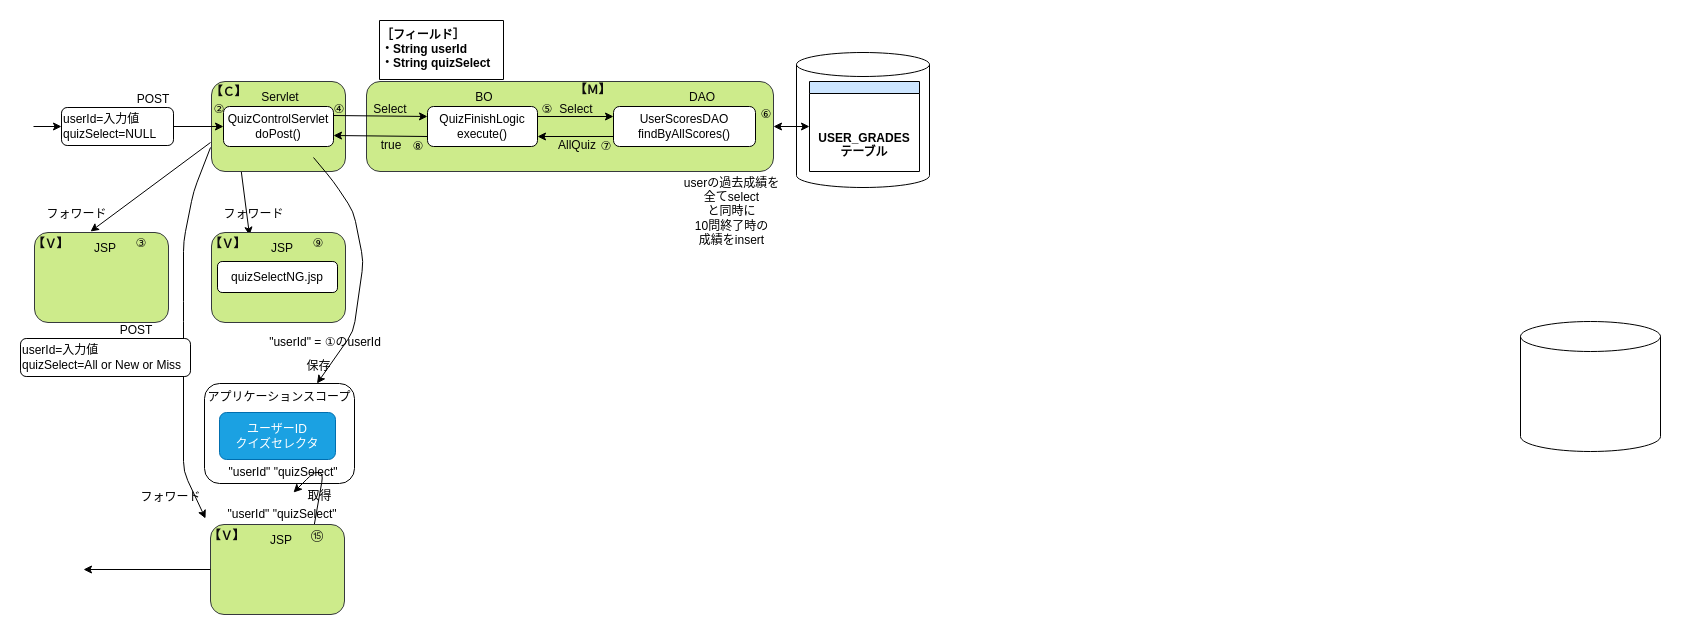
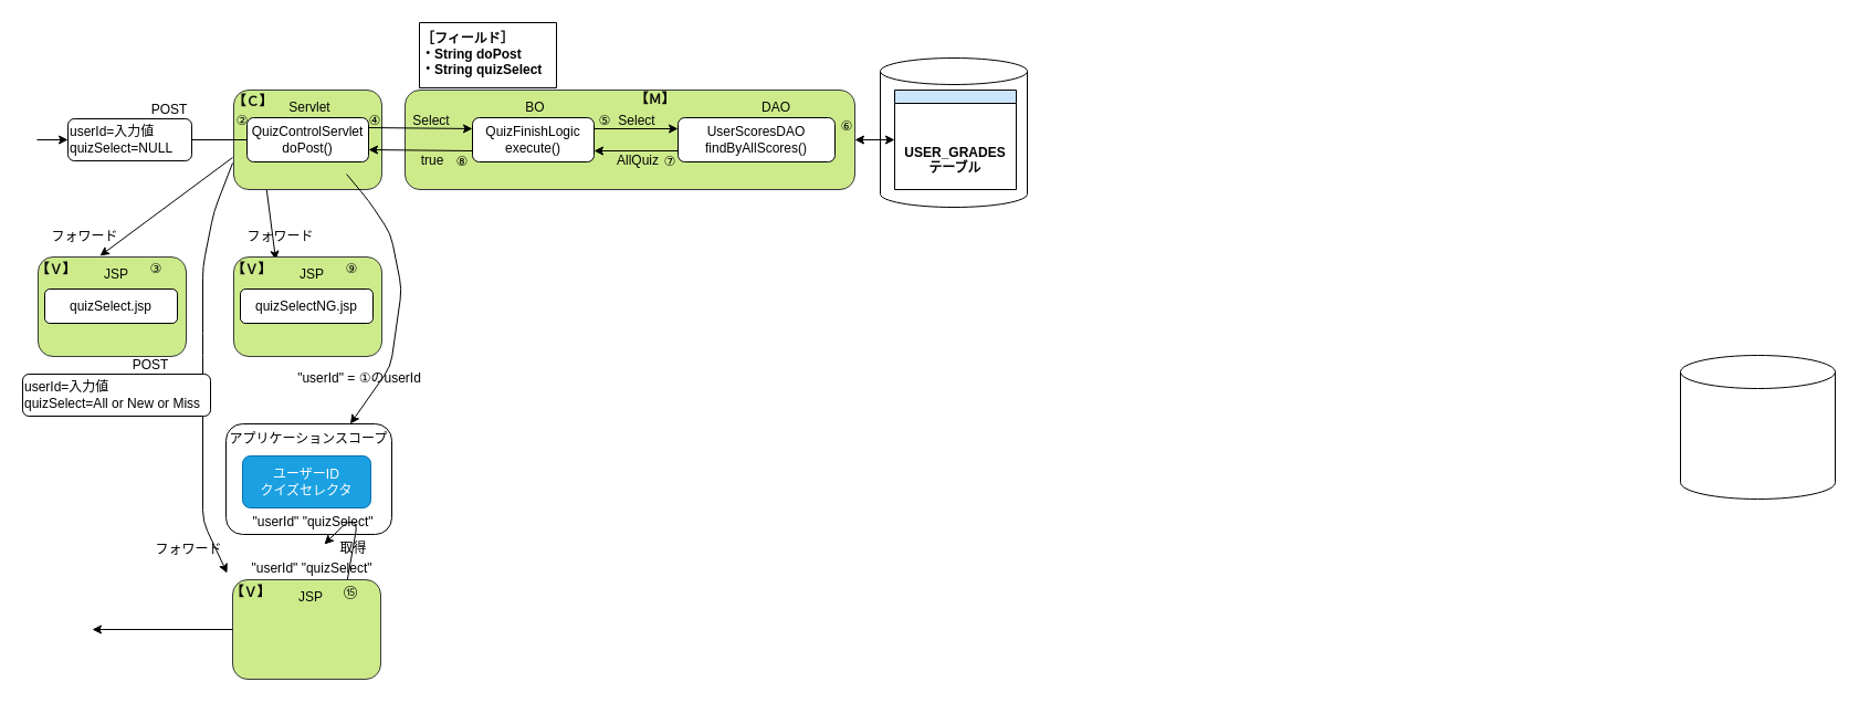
  <mxCell id="0" />
  <mxCell id="1" parent="0" />
  <mxCell id="2" style="edgeStyle=none;html=1;exitX=1;exitY=0.5;exitDx=0;exitDy=0;entryX=1;entryY=0.25;entryDx=0;entryDy=0;" parent="1" target="35" edge="1"><mxGeometry relative="1" as="geometry"><mxPoint x="240" y="165" as="sourcePoint" /></mxGeometry></mxCell>
  <mxCell id="3" value="" style="rounded=1;whiteSpace=wrap;html=1;fillColor=#cdeb8b;strokeColor=#36393d;" parent="1" vertex="1"><mxGeometry x="211" y="81" width="134" height="90" as="geometry" /></mxCell>
  <mxCell id="4" value="" style="rounded=1;whiteSpace=wrap;html=1;" parent="1" vertex="1"><mxGeometry x="204" y="383" width="150" height="100" as="geometry" /></mxCell>
  <mxCell id="5" value="ユーザーID&lt;br&gt;クイズセレクタ" style="rounded=1;whiteSpace=wrap;html=1;fillColor=#1ba1e2;fontColor=#ffffff;strokeColor=#006EAF;" parent="1" vertex="1"><mxGeometry x="219" y="412" width="116" height="47" as="geometry" /></mxCell>
  <mxCell id="6" value="アプリケーションスコープ" style="text;html=1;strokeColor=none;fillColor=none;align=center;verticalAlign=middle;whiteSpace=wrap;rounded=0;" parent="1" vertex="1"><mxGeometry x="204" y="387" width="150" height="20" as="geometry" /></mxCell>
  <mxCell id="7" value="&quot;userId&quot; &quot;quizSelect&quot;" style="text;html=1;strokeColor=none;fillColor=none;align=center;verticalAlign=middle;whiteSpace=wrap;rounded=0;" parent="1" vertex="1"><mxGeometry x="218" y="462" width="130" height="20" as="geometry" /></mxCell>
  <mxCell id="8" value="" style="endArrow=classic;html=1;exitX=1;exitY=0.5;exitDx=0;exitDy=0;" parent="1" source="18" edge="1"><mxGeometry width="50" height="50" relative="1" as="geometry"><mxPoint x="184" y="589" as="sourcePoint" /><mxPoint x="293" y="492" as="targetPoint" /><Array as="points"><mxPoint x="323" y="472" /><mxPoint x="313" y="472" /></Array></mxGeometry></mxCell>
  <mxCell id="9" value="" style="endArrow=classic;html=1;entryX=0.75;entryY=0;entryDx=0;entryDy=0;" parent="1" target="4" edge="1"><mxGeometry width="50" height="50" relative="1" as="geometry"><mxPoint x="313" y="157" as="sourcePoint" /><mxPoint x="567" y="194" as="targetPoint" /><Array as="points"><mxPoint x="333" y="181" /><mxPoint x="353" y="211" /><mxPoint x="363" y="261" /><mxPoint x="353" y="331" /></Array></mxGeometry></mxCell>
  <mxCell id="10" value="POST" style="text;html=1;strokeColor=none;fillColor=none;align=center;verticalAlign=middle;whiteSpace=wrap;rounded=0;" parent="1" vertex="1"><mxGeometry x="123" y="89" width="60" height="20" as="geometry" /></mxCell>
  <mxCell id="11" value="userId=入力値&lt;br&gt;quizSelect=NULL" style="rounded=1;whiteSpace=wrap;html=1;align=left;" parent="1" vertex="1"><mxGeometry x="61" y="107" width="112" height="38" as="geometry" /></mxCell>
  <mxCell id="12" value="" style="endArrow=classic;html=1;entryX=0;entryY=0.5;entryDx=0;entryDy=0;" parent="1" target="11" edge="1"><mxGeometry width="50" height="50" relative="1" as="geometry"><mxPoint x="33" y="126" as="sourcePoint" /><mxPoint x="59" y="187" as="targetPoint" /></mxGeometry></mxCell>
- <mxCell id="13" value="" style="endArrow=classic;html=1;entryX=0;entryY=0.5;entryDx=0;entryDy=0;exitX=1;exitY=0.5;exitDx=0;exitDy=0;" parent="1" source="11" target="14" edge="1"><mxGeometry width="50" height="50" relative="1" as="geometry"><mxPoint x="173" y="126" as="sourcePoint" /><mxPoint x="223" y="126" as="targetPoint" /></mxGeometry></mxCell>
+ <mxCell id="13" value="" style="endArrow=none;html=1;entryX=0;entryY=0.5;entryDx=0;entryDy=0;exitX=1;exitY=0.5;exitDx=0;exitDy=0;" parent="1" source="11" target="14" edge="1"><mxGeometry width="50" height="50" relative="1" as="geometry"><mxPoint x="173" y="126" as="sourcePoint" /><mxPoint x="223" y="126" as="targetPoint" /></mxGeometry></mxCell>
  <mxCell id="14" value="QuizControlServlet&lt;br&gt;doPost()" style="rounded=1;whiteSpace=wrap;html=1;" parent="1" vertex="1"><mxGeometry x="223" y="106" width="110" height="40" as="geometry" /></mxCell>
  <mxCell id="15" value="Servlet" style="text;html=1;strokeColor=none;fillColor=none;align=center;verticalAlign=middle;whiteSpace=wrap;rounded=0;fontColor=#050505;" parent="1" vertex="1"><mxGeometry x="250" y="87" width="60" height="20" as="geometry" /></mxCell>
  <mxCell id="16" value="" style="shape=cylinder3;whiteSpace=wrap;html=1;boundedLbl=1;backgroundOutline=1;size=15;fontColor=#050505;" parent="1" vertex="1"><mxGeometry x="1520" y="321" width="140" height="130" as="geometry" /></mxCell>
  <mxCell id="17" value="" style="rounded=1;whiteSpace=wrap;html=1;fillColor=#cdeb8b;strokeColor=#36393d;" parent="1" vertex="1"><mxGeometry x="210" y="524" width="134" height="90" as="geometry" /></mxCell>
  <mxCell id="18" value="JSP" style="text;html=1;strokeColor=none;fillColor=none;align=center;verticalAlign=middle;whiteSpace=wrap;rounded=0;fontColor=#050505;" parent="1" vertex="1"><mxGeometry x="251" y="530" width="60" height="20" as="geometry" /></mxCell>
  <mxCell id="19" value="①" style="text;html=1;strokeColor=none;fillColor=none;align=center;verticalAlign=middle;whiteSpace=wrap;rounded=0;fontColor=#ffffff;" parent="1" vertex="1"><mxGeometry x="37" y="107" width="30" height="20" as="geometry" /></mxCell>
  <mxCell id="20" value="②" style="text;html=1;strokeColor=none;fillColor=none;align=center;verticalAlign=middle;whiteSpace=wrap;rounded=0;fontColor=#0d0c0c;" parent="1" vertex="1"><mxGeometry x="204" y="99" width="30" height="20" as="geometry" /></mxCell>
  <mxCell id="21" value="" style="endArrow=classic;html=1;fontColor=#0d0c0c;exitX=0;exitY=0.25;exitDx=0;exitDy=0;entryX=0;entryY=0;entryDx=0;entryDy=0;" parent="1" target="29" edge="1"><mxGeometry width="50" height="50" relative="1" as="geometry"><mxPoint x="210" y="147" as="sourcePoint" /><mxPoint x="203" y="407" as="targetPoint" /><Array as="points"><mxPoint x="193" y="191" /><mxPoint x="183" y="241" /><mxPoint x="183" y="311" /><mxPoint x="183" y="471" /></Array></mxGeometry></mxCell>
  <mxCell id="22" value="&quot;userId&quot; = ①のuserId" style="text;html=1;strokeColor=none;fillColor=none;align=center;verticalAlign=middle;whiteSpace=wrap;rounded=0;" parent="1" vertex="1"><mxGeometry x="260" y="332" width="130" height="20" as="geometry" /></mxCell>
- <mxCell id="23" value="保存" style="text;html=1;strokeColor=none;fillColor=none;align=center;verticalAlign=middle;whiteSpace=wrap;rounded=0;" parent="1" vertex="1"><mxGeometry x="300" y="356" width="37" height="20" as="geometry" /></mxCell>
  <mxCell id="24" value="取得" style="text;html=1;strokeColor=none;fillColor=none;align=center;verticalAlign=middle;whiteSpace=wrap;rounded=0;" parent="1" vertex="1"><mxGeometry x="301" y="486" width="37" height="20" as="geometry" /></mxCell>
  <mxCell id="25" value="&quot;userId&quot; &quot;quizSelect&quot;" style="text;html=1;strokeColor=none;fillColor=none;align=center;verticalAlign=middle;whiteSpace=wrap;rounded=0;" parent="1" vertex="1"><mxGeometry x="217" y="504" width="130" height="20" as="geometry" /></mxCell>
  <mxCell id="26" value="⑮" style="text;html=1;strokeColor=none;fillColor=none;align=center;verticalAlign=middle;whiteSpace=wrap;rounded=0;fontColor=#0d0c0c;" parent="1" vertex="1"><mxGeometry x="302" y="525" width="30" height="20" as="geometry" /></mxCell>
  <mxCell id="27" value="フォワード" style="text;html=1;strokeColor=none;fillColor=none;align=center;verticalAlign=middle;whiteSpace=wrap;rounded=0;" parent="1" vertex="1"><mxGeometry x="137" y="487" width="67" height="20" as="geometry" /></mxCell>
  <mxCell id="28" value="&lt;b&gt;【Ｃ】&lt;/b&gt;" style="text;html=1;strokeColor=none;fillColor=none;align=center;verticalAlign=middle;whiteSpace=wrap;rounded=0;fontColor=#0d0c0c;" parent="1" vertex="1"><mxGeometry x="207" y="74" width="43" height="35" as="geometry" /></mxCell>
  <mxCell id="29" value="&lt;b&gt;【Ｖ】&lt;/b&gt;" style="text;html=1;strokeColor=none;fillColor=none;align=center;verticalAlign=middle;whiteSpace=wrap;rounded=0;fontColor=#0d0c0c;" parent="1" vertex="1"><mxGeometry x="205" y="518" width="43" height="35" as="geometry" /></mxCell>
  <mxCell id="30" value="" style="endArrow=classic;html=1;fontColor=#0d0c0c;exitX=0;exitY=0.5;exitDx=0;exitDy=0;" parent="1" source="17" edge="1"><mxGeometry width="50" height="50" relative="1" as="geometry"><mxPoint x="243" y="452" as="sourcePoint" /><mxPoint x="83" y="569" as="targetPoint" /></mxGeometry></mxCell>
  <mxCell id="31" value="" style="rounded=1;whiteSpace=wrap;html=1;fillColor=#cdeb8b;strokeColor=#36393d;" parent="1" vertex="1"><mxGeometry x="211" y="232" width="134" height="90" as="geometry" /></mxCell>
  <mxCell id="32" value="JSP" style="text;html=1;strokeColor=none;fillColor=none;align=center;verticalAlign=middle;whiteSpace=wrap;rounded=0;fontColor=#050505;" parent="1" vertex="1"><mxGeometry x="252" y="238" width="60" height="20" as="geometry" /></mxCell>
  <mxCell id="33" value="quizSelectNG.jsp" style="rounded=1;whiteSpace=wrap;html=1;" parent="1" vertex="1"><mxGeometry x="217" y="261" width="120" height="31" as="geometry" /></mxCell>
  <mxCell id="34" value="⑨" style="text;html=1;strokeColor=none;fillColor=none;align=center;verticalAlign=middle;whiteSpace=wrap;rounded=0;fontColor=#0d0c0c;" parent="1" vertex="1"><mxGeometry x="303" y="233" width="30" height="20" as="geometry" /></mxCell>
  <mxCell id="35" value="&lt;b&gt;【Ｖ】&lt;/b&gt;" style="text;html=1;strokeColor=none;fillColor=none;align=center;verticalAlign=middle;whiteSpace=wrap;rounded=0;fontColor=#0d0c0c;" parent="1" vertex="1"><mxGeometry x="206" y="226" width="43" height="35" as="geometry" /></mxCell>
  <mxCell id="36" value="フォワード" style="text;html=1;strokeColor=none;fillColor=none;align=center;verticalAlign=middle;whiteSpace=wrap;rounded=0;" parent="1" vertex="1"><mxGeometry x="220" y="204" width="67" height="20" as="geometry" /></mxCell>
  <mxCell id="37" value="" style="rounded=1;whiteSpace=wrap;html=1;fillColor=#cdeb8b;strokeColor=#36393d;" parent="1" vertex="1"><mxGeometry x="34" y="232" width="134" height="90" as="geometry" /></mxCell>
  <mxCell id="38" value="JSP" style="text;html=1;strokeColor=none;fillColor=none;align=center;verticalAlign=middle;whiteSpace=wrap;rounded=0;fontColor=#050505;" parent="1" vertex="1"><mxGeometry x="75" y="238" width="60" height="20" as="geometry" /></mxCell>
+ <mxCell id="39" value="quizSelect.jsp" style="rounded=1;whiteSpace=wrap;html=1;" parent="1" vertex="1"><mxGeometry x="40" y="261" width="120" height="31" as="geometry" /></mxCell>
  <mxCell id="40" value="③" style="text;html=1;strokeColor=none;fillColor=none;align=center;verticalAlign=middle;whiteSpace=wrap;rounded=0;fontColor=#0d0c0c;" parent="1" vertex="1"><mxGeometry x="126" y="233" width="30" height="20" as="geometry" /></mxCell>
  <mxCell id="41" value="&lt;b&gt;【Ｖ】&lt;/b&gt;" style="text;html=1;strokeColor=none;fillColor=none;align=center;verticalAlign=middle;whiteSpace=wrap;rounded=0;fontColor=#0d0c0c;" parent="1" vertex="1"><mxGeometry x="29" y="226" width="43" height="35" as="geometry" /></mxCell>
  <mxCell id="42" value="フォワード" style="text;html=1;strokeColor=none;fillColor=none;align=center;verticalAlign=middle;whiteSpace=wrap;rounded=0;" parent="1" vertex="1"><mxGeometry x="43" y="204" width="67" height="20" as="geometry" /></mxCell>
  <mxCell id="43" style="edgeStyle=none;html=1;exitX=0;exitY=0;exitDx=0;exitDy=0;entryX=0.418;entryY=-0.011;entryDx=0;entryDy=0;entryPerimeter=0;" parent="1" target="37" edge="1"><mxGeometry relative="1" as="geometry"><mxPoint x="210" y="142" as="sourcePoint" /><mxPoint x="259" y="244.75" as="targetPoint" /></mxGeometry></mxCell>
  <mxCell id="44" value="&lt;font color=&quot;#080808&quot;&gt;④&lt;/font&gt;" style="text;html=1;strokeColor=none;fillColor=none;align=center;verticalAlign=middle;whiteSpace=wrap;rounded=0;fontColor=#ffffff;" parent="1" vertex="1"><mxGeometry x="324" y="99" width="30" height="20" as="geometry" /></mxCell>
  <mxCell id="45" value="userId=入力値&lt;br&gt;quizSelect=All or New or Miss" style="rounded=1;whiteSpace=wrap;html=1;align=left;" parent="1" vertex="1"><mxGeometry x="20" y="338" width="170" height="38" as="geometry" /></mxCell>
  <mxCell id="46" value="POST" style="text;html=1;strokeColor=none;fillColor=none;align=center;verticalAlign=middle;whiteSpace=wrap;rounded=0;" parent="1" vertex="1"><mxGeometry x="106" y="320" width="60" height="20" as="geometry" /></mxCell>
  <mxCell id="47" value="" style="rounded=1;whiteSpace=wrap;html=1;fillColor=#cdeb8b;strokeColor=#36393d;" parent="1" vertex="1"><mxGeometry x="366" y="81" width="407" height="90" as="geometry" /></mxCell>
  <mxCell id="48" value="" style="endArrow=classic;html=1;entryX=0;entryY=0.25;entryDx=0;entryDy=0;exitX=1;exitY=0.25;exitDx=0;exitDy=0;" parent="1" target="49" edge="1"><mxGeometry width="50" height="50" relative="1" as="geometry"><mxPoint x="333" y="115" as="sourcePoint" /><mxPoint x="359" y="126" as="targetPoint" /></mxGeometry></mxCell>
  <mxCell id="49" value="QuizFinishLogic&lt;br&gt;execute()" style="rounded=1;whiteSpace=wrap;html=1;" parent="1" vertex="1"><mxGeometry x="427" y="106" width="110" height="40" as="geometry" /></mxCell>
  <mxCell id="50" value="BO" style="text;html=1;strokeColor=none;fillColor=none;align=center;verticalAlign=middle;whiteSpace=wrap;rounded=0;fontColor=#050505;" parent="1" vertex="1"><mxGeometry x="454" y="87" width="60" height="20" as="geometry" /></mxCell>
  <mxCell id="51" value="UserScoresDAO&lt;br&gt;findByAllScores()" style="rounded=1;whiteSpace=wrap;html=1;" parent="1" vertex="1"><mxGeometry x="613" y="106" width="142" height="40" as="geometry" /></mxCell>
  <mxCell id="52" value="DAO" style="text;html=1;strokeColor=none;fillColor=none;align=center;verticalAlign=middle;whiteSpace=wrap;rounded=0;fontColor=#050505;" parent="1" vertex="1"><mxGeometry x="672" y="87" width="60" height="20" as="geometry" /></mxCell>
  <mxCell id="53" value="Select" style="text;html=1;strokeColor=none;fillColor=none;align=center;verticalAlign=middle;whiteSpace=wrap;rounded=0;fontColor=#050505;" parent="1" vertex="1"><mxGeometry x="360" y="99" width="60" height="20" as="geometry" /></mxCell>
  <mxCell id="54" value="" style="endArrow=classic;html=1;fontColor=#050505;exitX=0;exitY=0.75;exitDx=0;exitDy=0;entryX=1;entryY=0.75;entryDx=0;entryDy=0;" parent="1" source="49" edge="1"><mxGeometry width="50" height="50" relative="1" as="geometry"><mxPoint x="423" y="86" as="sourcePoint" /><mxPoint x="333" y="135" as="targetPoint" /></mxGeometry></mxCell>
  <mxCell id="55" value="true" style="text;html=1;strokeColor=none;fillColor=none;align=center;verticalAlign=middle;whiteSpace=wrap;rounded=0;fontColor=#050505;" parent="1" vertex="1"><mxGeometry x="361" y="135" width="60" height="20" as="geometry" /></mxCell>
  <mxCell id="56" value="" style="endArrow=classic;html=1;entryX=0;entryY=0.25;entryDx=0;entryDy=0;exitX=1;exitY=0.25;exitDx=0;exitDy=0;" parent="1" source="49" target="51" edge="1"><mxGeometry width="50" height="50" relative="1" as="geometry"><mxPoint x="539" y="115" as="sourcePoint" /><mxPoint x="633" y="116" as="targetPoint" /></mxGeometry></mxCell>
  <mxCell id="57" value="Select" style="text;html=1;strokeColor=none;fillColor=none;align=center;verticalAlign=middle;whiteSpace=wrap;rounded=0;fontColor=#050505;" parent="1" vertex="1"><mxGeometry x="546" y="99" width="60" height="20" as="geometry" /></mxCell>
  <mxCell id="58" value="" style="endArrow=classic;html=1;fontColor=#050505;exitX=0;exitY=0.75;exitDx=0;exitDy=0;entryX=1;entryY=0.75;entryDx=0;entryDy=0;" parent="1" source="51" target="49" edge="1"><mxGeometry width="50" height="50" relative="1" as="geometry"><mxPoint x="633" y="136" as="sourcePoint" /><mxPoint x="539" y="135" as="targetPoint" /></mxGeometry></mxCell>
  <mxCell id="59" value="AllQuiz" style="text;html=1;strokeColor=none;fillColor=none;align=center;verticalAlign=middle;whiteSpace=wrap;rounded=0;fontColor=#050505;" parent="1" vertex="1"><mxGeometry x="547" y="135" width="60" height="20" as="geometry" /></mxCell>
- <mxCell id="60" value="&#10;&#10;&#10;&#10;［フィールド］&#10;・String userId&#10;・String quizSelect" style="swimlane;startSize=0;fontColor=#000000;align=left;" parent="1" vertex="1"><mxGeometry x="379" y="20" width="124" height="59" as="geometry" /></mxCell>
+ <mxCell id="60" value="&#10;&#10;&#10;&#10;［フィールド］&#10;・String doPost&#10;・String quizSelect" style="swimlane;startSize=0;fontColor=#000000;align=left;" parent="1" vertex="1"><mxGeometry x="379" y="20" width="124" height="59" as="geometry" /></mxCell>
  <mxCell id="61" value="&lt;font color=&quot;#080808&quot;&gt;⑤&lt;/font&gt;" style="text;html=1;strokeColor=none;fillColor=none;align=center;verticalAlign=middle;whiteSpace=wrap;rounded=0;fontColor=#ffffff;" parent="1" vertex="1"><mxGeometry x="532" y="99" width="30" height="20" as="geometry" /></mxCell>
  <mxCell id="62" value="&lt;font color=&quot;#080808&quot;&gt;⑥&lt;/font&gt;" style="text;html=1;strokeColor=none;fillColor=none;align=center;verticalAlign=middle;whiteSpace=wrap;rounded=0;fontColor=#ffffff;" parent="1" vertex="1"><mxGeometry x="751" y="104" width="30" height="20" as="geometry" /></mxCell>
  <mxCell id="63" value="&lt;font color=&quot;#080808&quot;&gt;⑦&lt;/font&gt;" style="text;html=1;strokeColor=none;fillColor=none;align=center;verticalAlign=middle;whiteSpace=wrap;rounded=0;fontColor=#ffffff;" parent="1" vertex="1"><mxGeometry x="591" y="136" width="30" height="20" as="geometry" /></mxCell>
  <mxCell id="64" value="&lt;font color=&quot;#080808&quot;&gt;⑧&lt;/font&gt;" style="text;html=1;strokeColor=none;fillColor=none;align=center;verticalAlign=middle;whiteSpace=wrap;rounded=0;fontColor=#ffffff;" parent="1" vertex="1"><mxGeometry x="403" y="136" width="30" height="20" as="geometry" /></mxCell>
  <mxCell id="65" value="&lt;b&gt;【Ｍ】&lt;/b&gt;" style="text;html=1;strokeColor=none;fillColor=none;align=center;verticalAlign=middle;whiteSpace=wrap;rounded=0;fontColor=#0d0c0c;" parent="1" vertex="1"><mxGeometry x="571" y="72" width="43" height="35" as="geometry" /></mxCell>
- <mxCell id="66" value="userの過去成績を&lt;br&gt;全てselect&lt;br&gt;と同時に&lt;br&gt;10問終了時の&lt;br&gt;成績をinsert" style="text;html=1;strokeColor=none;fillColor=none;align=center;verticalAlign=middle;whiteSpace=wrap;rounded=0;" parent="1" vertex="1"><mxGeometry x="673" y="172" width="117" height="78" as="geometry" /></mxCell>
  <mxCell id="67" value="" style="shape=cylinder3;whiteSpace=wrap;html=1;boundedLbl=1;backgroundOutline=1;size=12;fontColor=#080808;" parent="1" vertex="1"><mxGeometry x="796" y="52" width="133" height="135" as="geometry" /></mxCell>
  <mxCell id="68" value="&lt;div style=&quot;&quot;&gt;&lt;span style=&quot;background-color: initial;&quot;&gt;&lt;br&gt;&lt;/span&gt;&lt;/div&gt;&lt;div style=&quot;&quot;&gt;&lt;span style=&quot;background-color: initial;&quot;&gt;&lt;br&gt;&lt;/span&gt;&lt;/div&gt;&lt;div style=&quot;&quot;&gt;&lt;span style=&quot;background-color: initial;&quot;&gt;&lt;br&gt;&lt;/span&gt;&lt;/div&gt;&lt;div style=&quot;&quot;&gt;&lt;span style=&quot;background-color: initial;&quot;&gt;&lt;br&gt;&lt;/span&gt;&lt;/div&gt;&lt;div style=&quot;&quot;&gt;&lt;span style=&quot;background-color: initial;&quot;&gt;&lt;br&gt;&lt;/span&gt;&lt;/div&gt;&lt;div style=&quot;&quot;&gt;&lt;span style=&quot;background-color: initial;&quot;&gt;&lt;br&gt;&lt;/span&gt;&lt;/div&gt;&lt;div style=&quot;&quot;&gt;&lt;span style=&quot;background-color: initial;&quot;&gt;&lt;br&gt;&lt;/span&gt;&lt;/div&gt;&lt;div style=&quot;&quot;&gt;&lt;span style=&quot;background-color: initial;&quot;&gt;&lt;br&gt;&lt;/span&gt;&lt;/div&gt;&lt;div style=&quot;&quot;&gt;&lt;span style=&quot;background-color: initial;&quot;&gt;USER_GRADES&lt;/span&gt;&lt;/div&gt;&lt;div style=&quot;&quot;&gt;&lt;span style=&quot;background-color: initial;&quot;&gt;テーブル&lt;/span&gt;&lt;br&gt;&lt;/div&gt;" style="swimlane;whiteSpace=wrap;html=1;startSize=12;align=center;fillColor=#cce5ff;strokeColor=#000000;fontColor=#000000;" parent="1" vertex="1"><mxGeometry x="809" y="81" width="110" height="90" as="geometry" /></mxCell>
  <mxCell id="69" value="" style="endArrow=classic;startArrow=classic;html=1;fontColor=#ffffff;entryX=0;entryY=0.5;entryDx=0;entryDy=0;exitX=1;exitY=0.5;exitDx=0;exitDy=0;" parent="1" source="47" target="68" edge="1"><mxGeometry width="50" height="50" relative="1" as="geometry"><mxPoint x="773" y="120" as="sourcePoint" /><mxPoint x="819" y="16" as="targetPoint" /></mxGeometry></mxCell>
